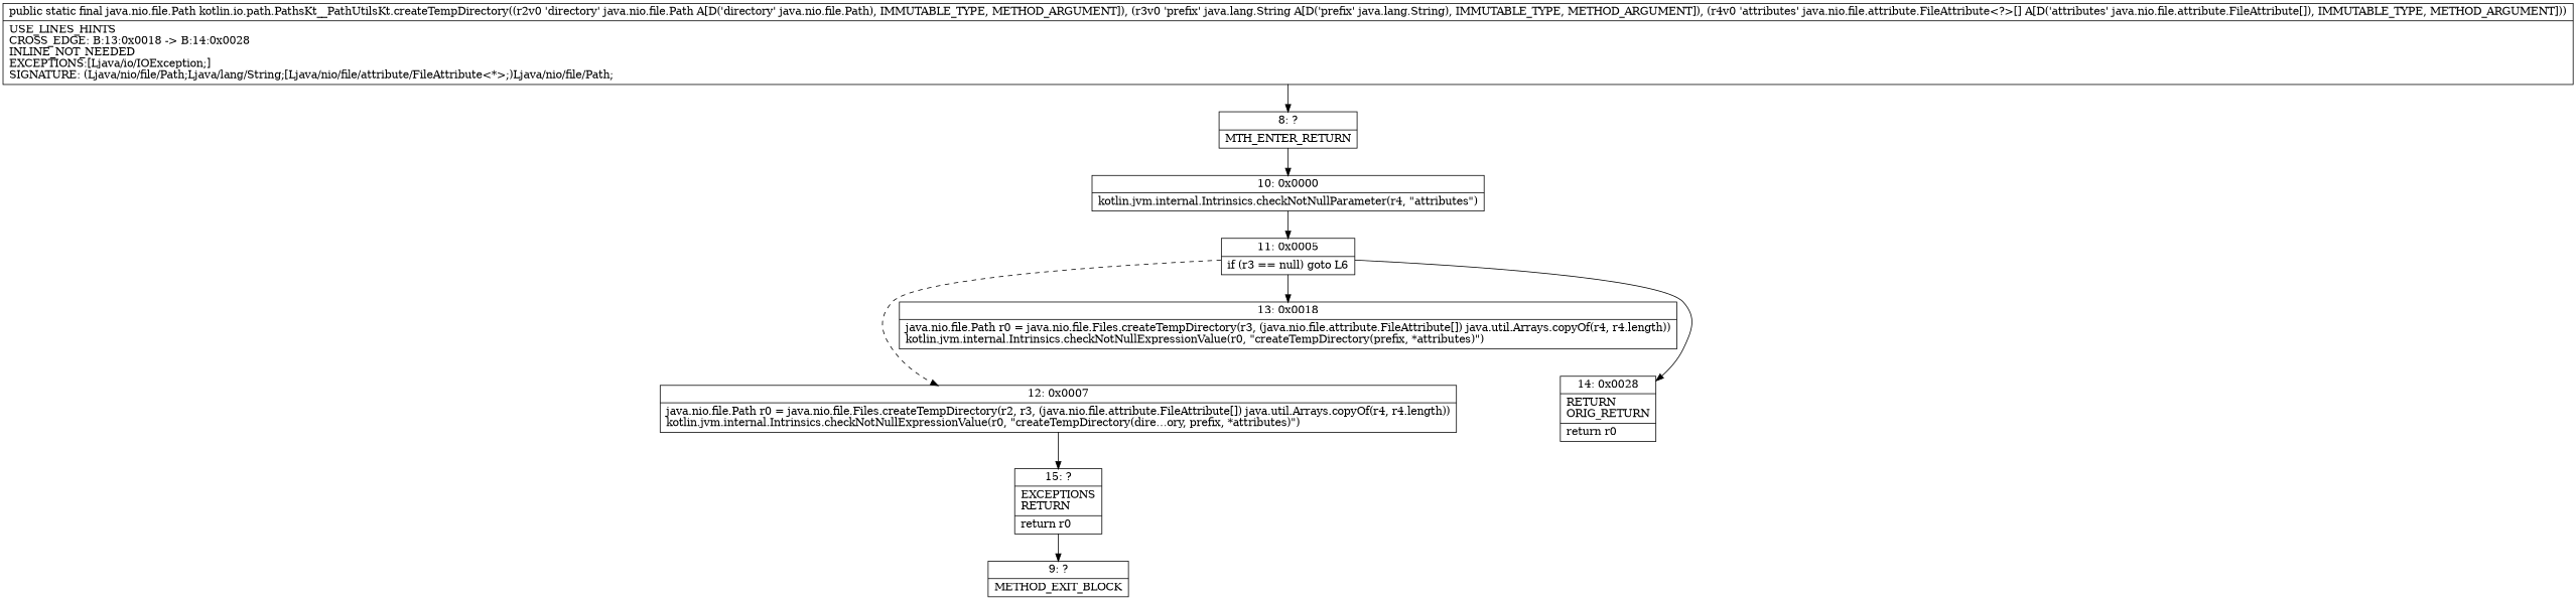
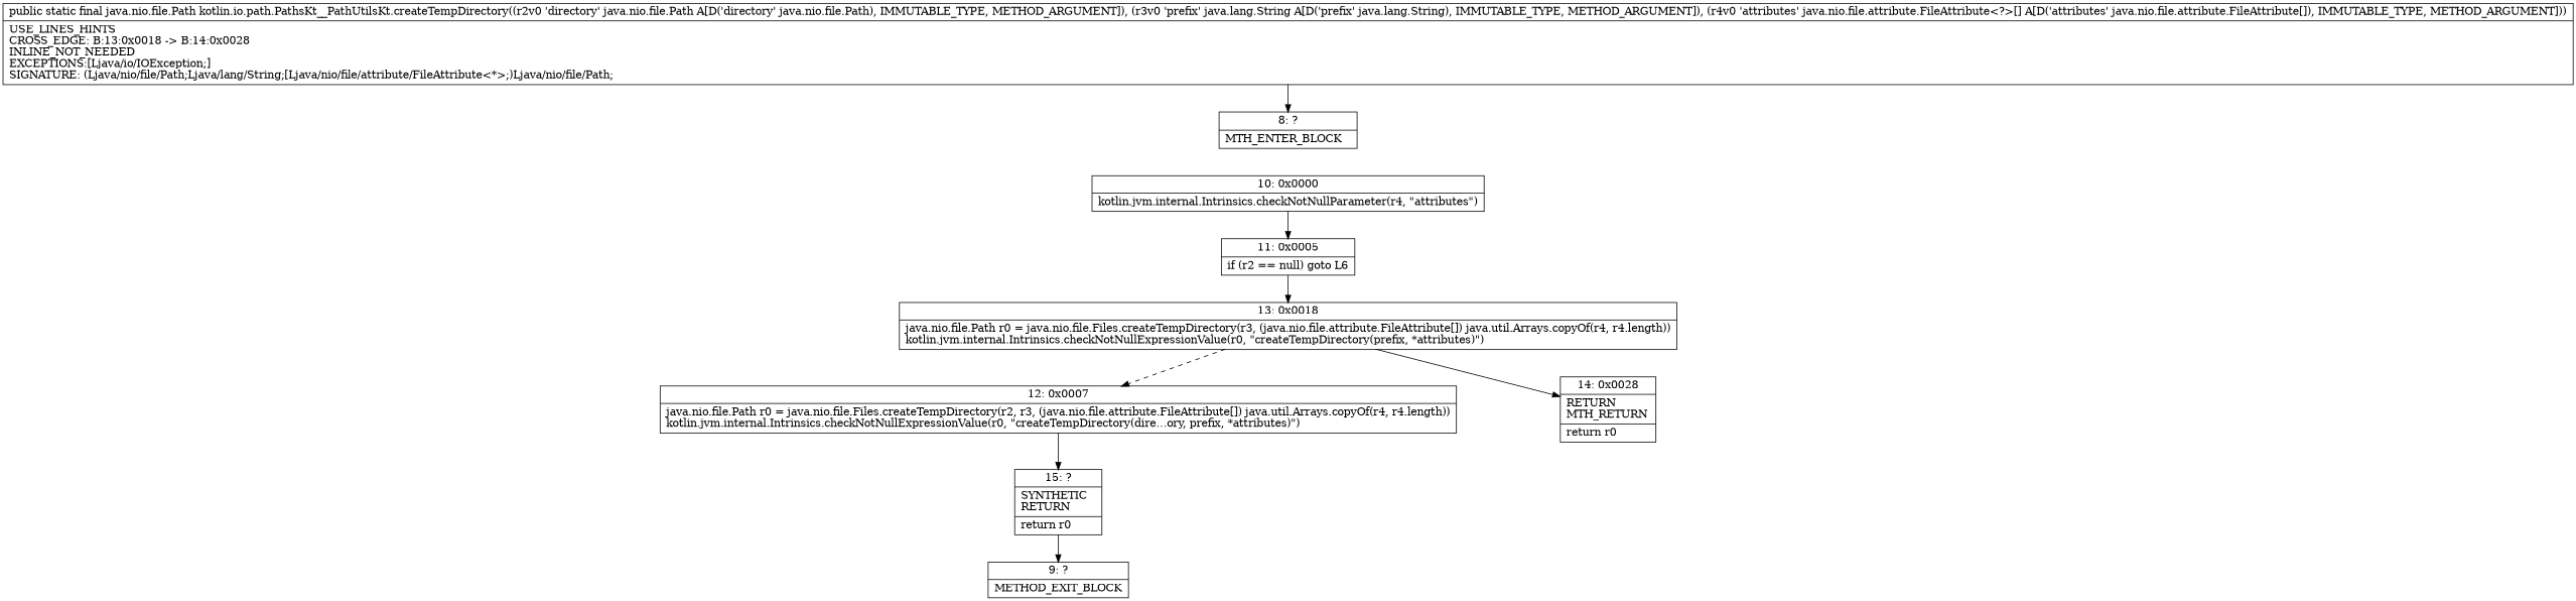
  digraph {
    node [shape=record]
-   n1 [label="{8\:\ ?|MTH_ENTER_RETURN\l}"]
+   n1 [label="{8\:\ ?|MTH_ENTER_BLOCK\l}"]
    n2 [label="{10\:\ 0x0000|kotlin.jvm.internal.Intrinsics.checkNotNullParameter(r4, \"attributes\")\l}"]
-   n3 [label="{11\:\ 0x0005|if (r3 == null) goto L6\l}"]
+   n3 [label="{11\:\ 0x0005|if (r2 == null) goto L6\l}"]
    n4 [label="{12\:\ 0x0007|java.nio.file.Path r0 = java.nio.file.Files.createTempDirectory(r2, r3, (java.nio.file.attribute.FileAttribute[]) java.util.Arrays.copyOf(r4, r4.length))\lkotlin.jvm.internal.Intrinsics.checkNotNullExpressionValue(r0, \"createTempDirectory(dire…ory, prefix, *attributes)\")\l}"]
    n5 [label="{13\:\ 0x0018|java.nio.file.Path r0 = java.nio.file.Files.createTempDirectory(r3, (java.nio.file.attribute.FileAttribute[]) java.util.Arrays.copyOf(r4, r4.length))\lkotlin.jvm.internal.Intrinsics.checkNotNullExpressionValue(r0, \"createTempDirectory(prefix, *attributes)\")\l}"]
-   n6 [label="{15\:\ ?|EXCEPTIONS\lRETURN\l|return r0\l}"]
-   n7 [label="{14\:\ 0x0028|RETURN\lORIG_RETURN\l|return r0\l}"]
+   n6 [label="{15\:\ ?|SYNTHETIC\lRETURN\l|return r0\l}"]
+   n7 [label="{14\:\ 0x0028|RETURN\lMTH_RETURN\l|return r0\l}"]
    n8 [label="{9\:\ ?|METHOD_EXIT_BLOCK\l}"]
    n9 [label="{public static final java.nio.file.Path kotlin.io.path.PathsKt__PathUtilsKt.createTempDirectory((r2v0 'directory' java.nio.file.Path A[D('directory' java.nio.file.Path), IMMUTABLE_TYPE, METHOD_ARGUMENT]), (r3v0 'prefix' java.lang.String A[D('prefix' java.lang.String), IMMUTABLE_TYPE, METHOD_ARGUMENT]), (r4v0 'attributes' java.nio.file.attribute.FileAttribute\<?\>[] A[D('attributes' java.nio.file.attribute.FileAttribute[]), IMMUTABLE_TYPE, METHOD_ARGUMENT]))  | USE_LINES_HINTS\lCROSS_EDGE: B:13:0x0018 \-\> B:14:0x0028\lINLINE_NOT_NEEDED\lEXCEPTIONS:[Ljava\/io\/IOException;]\lSIGNATURE: (Ljava\/nio\/file\/Path;Ljava\/lang\/String;[Ljava\/nio\/file\/attribute\/FileAttribute\<*\>;)Ljava\/nio\/file\/Path;\l}"]
-   n1 -> n2
    n2 -> n3
-   n3 -> n4 [style=dashed]
+   n5 -> n4 [style=dashed]
    n3 -> n5
    n4 -> n6
-   n3 -> n7
+   n5 -> n7
    n6 -> n8
    n9 -> n1
  }
